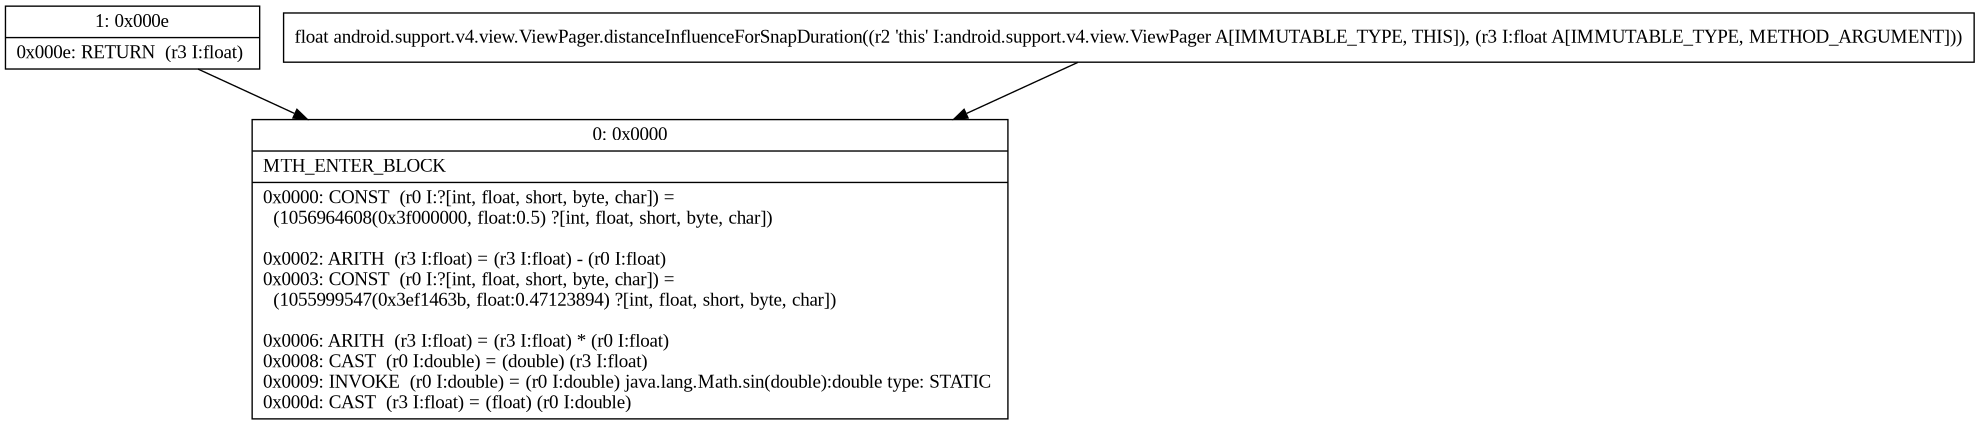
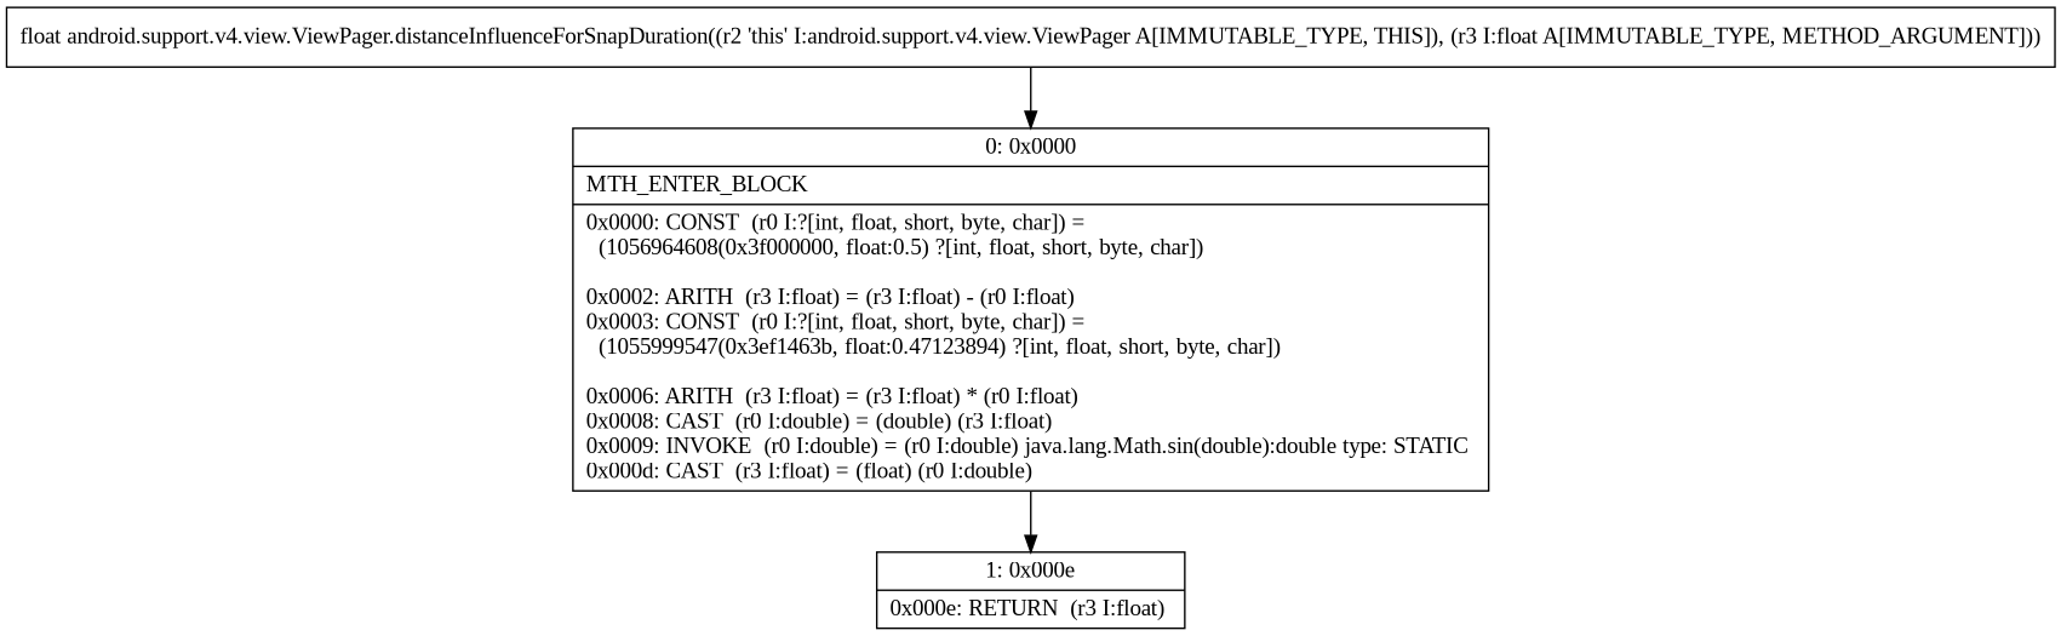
  digraph {
    fontname="Liberation Serif"
    node [shape=record fontname="Liberation Serif"]
    edge [fontname="Liberation Serif"]
    n1 [label="{0\:\ 0x0000|MTH_ENTER_BLOCK\l|0x0000: CONST  (r0 I:?[int, float, short, byte, char]) = \l  (1056964608(0x3f000000, float:0.5) ?[int, float, short, byte, char])\l \l0x0002: ARITH  (r3 I:float) = (r3 I:float) \- (r0 I:float) \l0x0003: CONST  (r0 I:?[int, float, short, byte, char]) = \l  (1055999547(0x3ef1463b, float:0.47123894) ?[int, float, short, byte, char])\l \l0x0006: ARITH  (r3 I:float) = (r3 I:float) * (r0 I:float) \l0x0008: CAST  (r0 I:double) = (double) (r3 I:float) \l0x0009: INVOKE  (r0 I:double) = (r0 I:double) java.lang.Math.sin(double):double type: STATIC \l0x000d: CAST  (r3 I:float) = (float) (r0 I:double) \l}"]
    n2 [label="{1\:\ 0x000e|0x000e: RETURN  (r3 I:float) \l}"]
    n3 [label="{float android.support.v4.view.ViewPager.distanceInfluenceForSnapDuration((r2 'this' I:android.support.v4.view.ViewPager A[IMMUTABLE_TYPE, THIS]), (r3 I:float A[IMMUTABLE_TYPE, METHOD_ARGUMENT])) }"]
-   n2 -> n1
+   n1 -> n2
    n3 -> n1
  }
